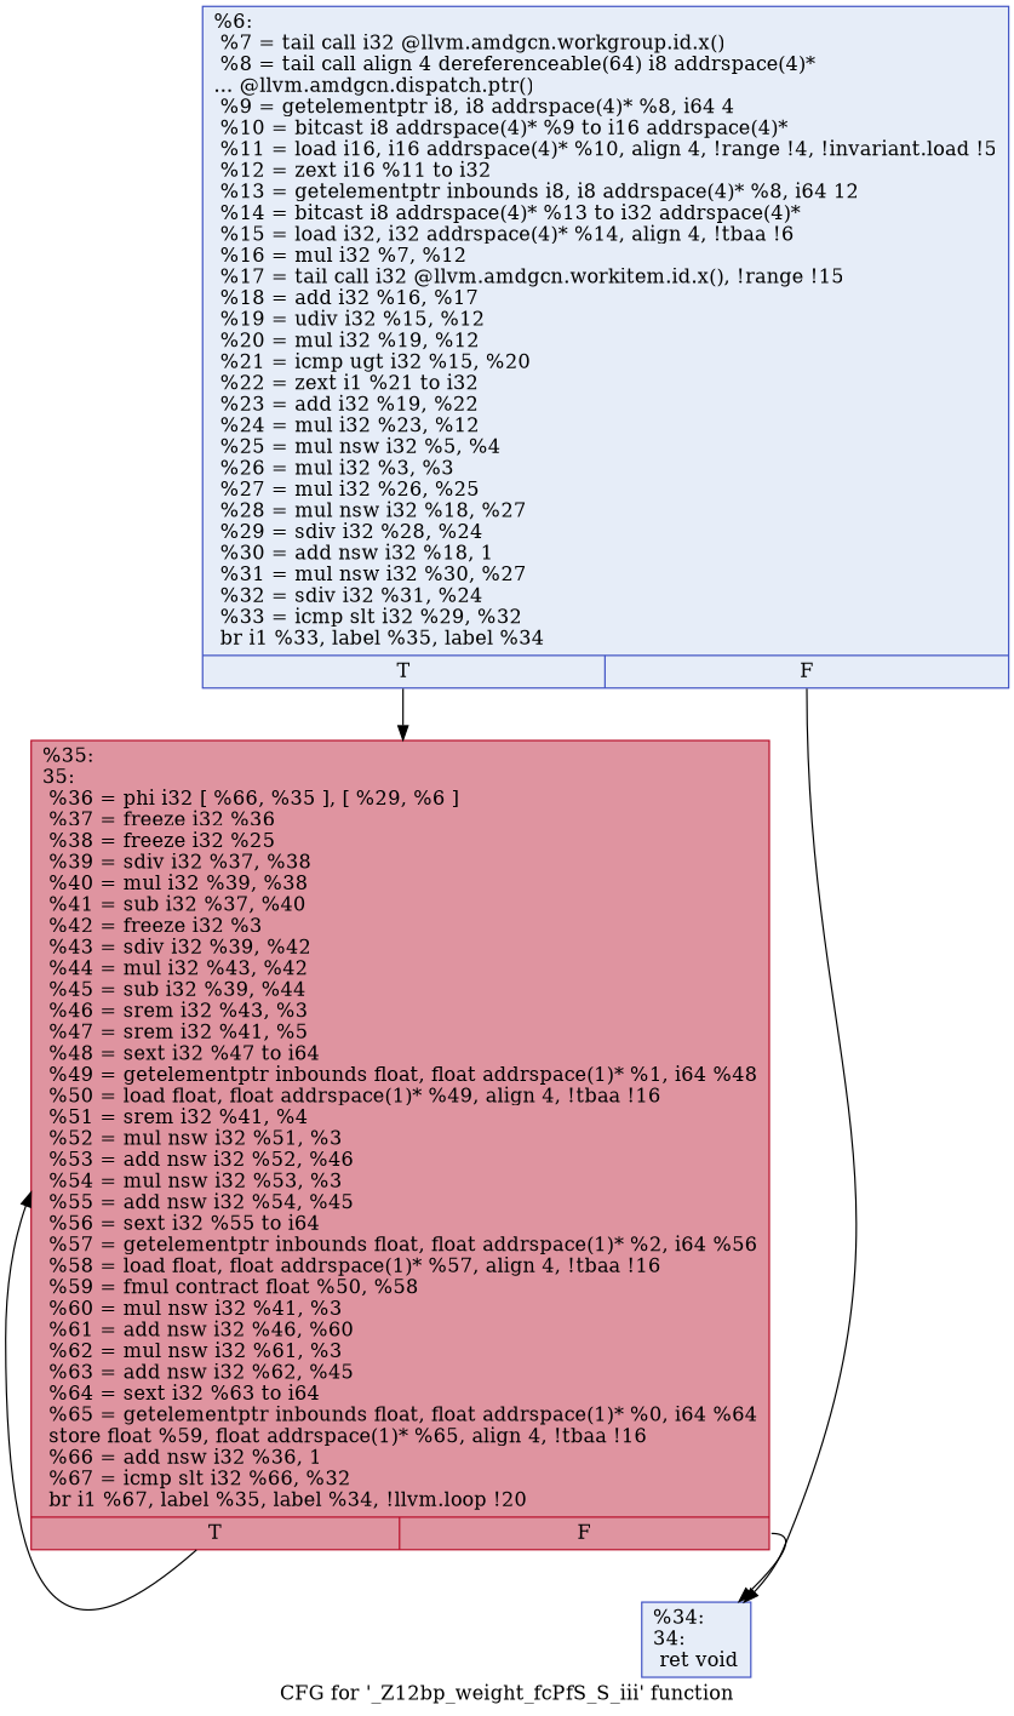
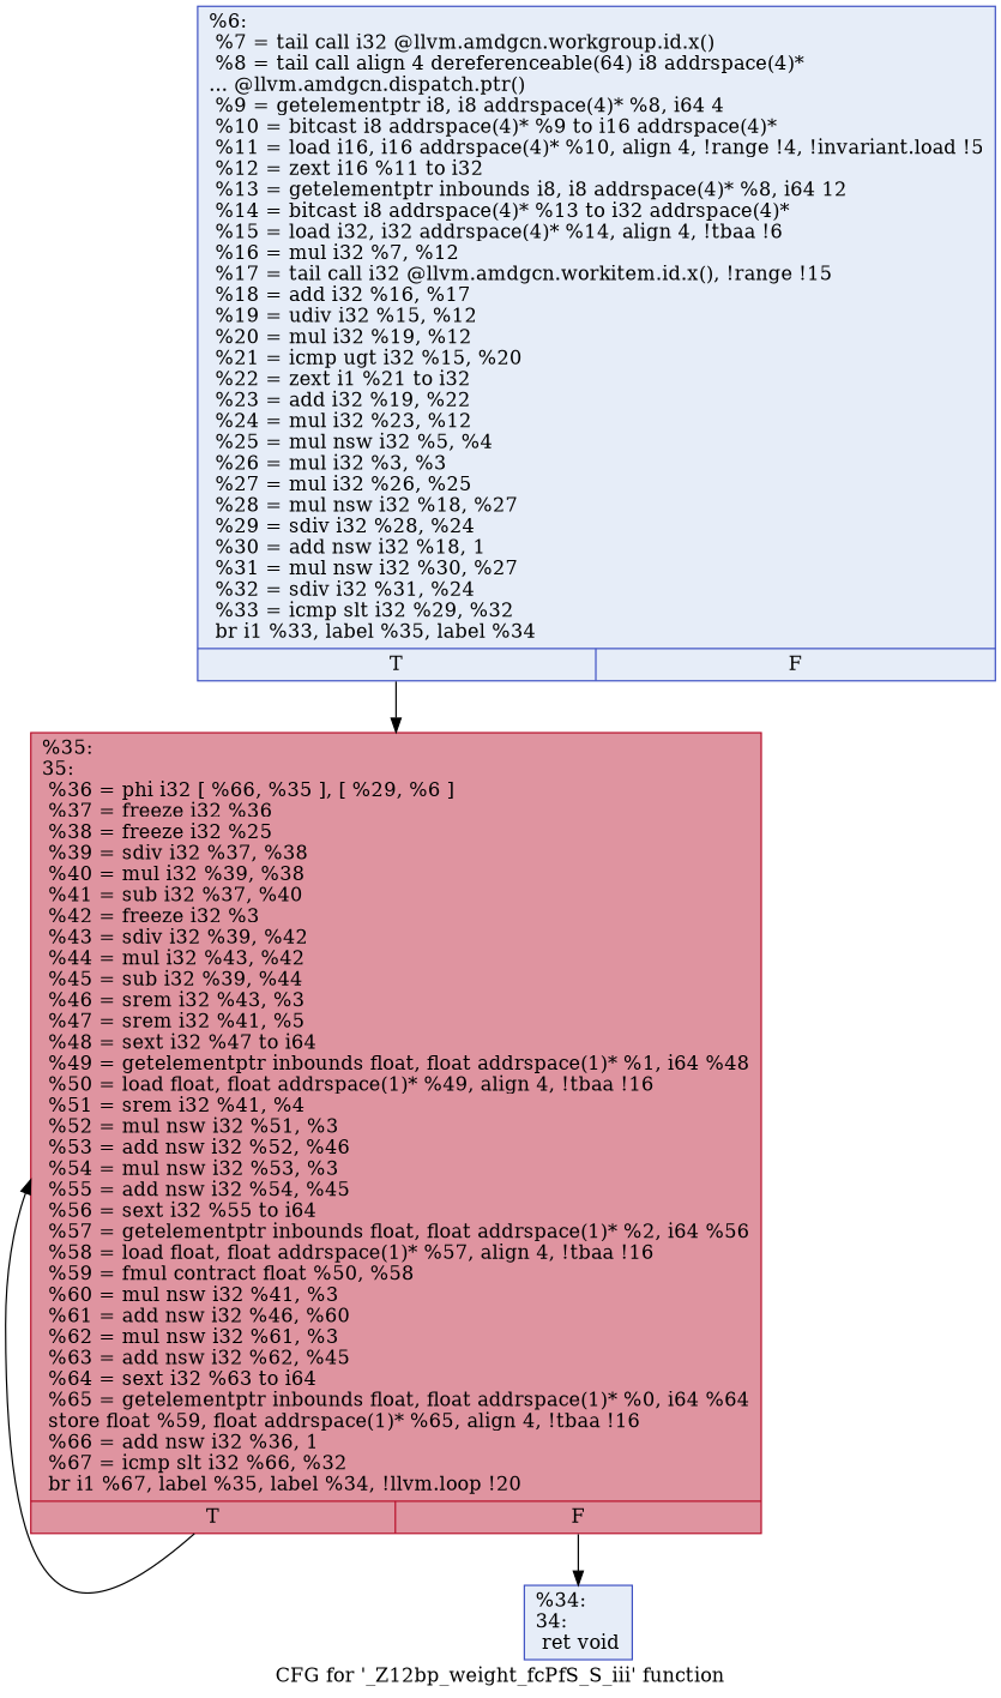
  digraph {
    label="CFG for '_Z12bp_weight_fcPfS_S_iii' function"
    node [color="#3d50c3ff" fillcolor="#c7d7f070" shape=record style=filled]
    edge [tailport=s0]
    n1 [label="{%6:\l  %7 = tail call i32 @llvm.amdgcn.workgroup.id.x()\l  %8 = tail call align 4 dereferenceable(64) i8 addrspace(4)*\l... @llvm.amdgcn.dispatch.ptr()\l  %9 = getelementptr i8, i8 addrspace(4)* %8, i64 4\l  %10 = bitcast i8 addrspace(4)* %9 to i16 addrspace(4)*\l  %11 = load i16, i16 addrspace(4)* %10, align 4, !range !4, !invariant.load !5\l  %12 = zext i16 %11 to i32\l  %13 = getelementptr inbounds i8, i8 addrspace(4)* %8, i64 12\l  %14 = bitcast i8 addrspace(4)* %13 to i32 addrspace(4)*\l  %15 = load i32, i32 addrspace(4)* %14, align 4, !tbaa !6\l  %16 = mul i32 %7, %12\l  %17 = tail call i32 @llvm.amdgcn.workitem.id.x(), !range !15\l  %18 = add i32 %16, %17\l  %19 = udiv i32 %15, %12\l  %20 = mul i32 %19, %12\l  %21 = icmp ugt i32 %15, %20\l  %22 = zext i1 %21 to i32\l  %23 = add i32 %19, %22\l  %24 = mul i32 %23, %12\l  %25 = mul nsw i32 %5, %4\l  %26 = mul i32 %3, %3\l  %27 = mul i32 %26, %25\l  %28 = mul nsw i32 %18, %27\l  %29 = sdiv i32 %28, %24\l  %30 = add nsw i32 %18, 1\l  %31 = mul nsw i32 %30, %27\l  %32 = sdiv i32 %31, %24\l  %33 = icmp slt i32 %29, %32\l  br i1 %33, label %35, label %34\l|{<s0>T|<s1>F}}"]
    n2 [color="#b70d28ff" fillcolor="#b70d2870" label="{%35:\l35:                                               \l  %36 = phi i32 [ %66, %35 ], [ %29, %6 ]\l  %37 = freeze i32 %36\l  %38 = freeze i32 %25\l  %39 = sdiv i32 %37, %38\l  %40 = mul i32 %39, %38\l  %41 = sub i32 %37, %40\l  %42 = freeze i32 %3\l  %43 = sdiv i32 %39, %42\l  %44 = mul i32 %43, %42\l  %45 = sub i32 %39, %44\l  %46 = srem i32 %43, %3\l  %47 = srem i32 %41, %5\l  %48 = sext i32 %47 to i64\l  %49 = getelementptr inbounds float, float addrspace(1)* %1, i64 %48\l  %50 = load float, float addrspace(1)* %49, align 4, !tbaa !16\l  %51 = srem i32 %41, %4\l  %52 = mul nsw i32 %51, %3\l  %53 = add nsw i32 %52, %46\l  %54 = mul nsw i32 %53, %3\l  %55 = add nsw i32 %54, %45\l  %56 = sext i32 %55 to i64\l  %57 = getelementptr inbounds float, float addrspace(1)* %2, i64 %56\l  %58 = load float, float addrspace(1)* %57, align 4, !tbaa !16\l  %59 = fmul contract float %50, %58\l  %60 = mul nsw i32 %41, %3\l  %61 = add nsw i32 %46, %60\l  %62 = mul nsw i32 %61, %3\l  %63 = add nsw i32 %62, %45\l  %64 = sext i32 %63 to i64\l  %65 = getelementptr inbounds float, float addrspace(1)* %0, i64 %64\l  store float %59, float addrspace(1)* %65, align 4, !tbaa !16\l  %66 = add nsw i32 %36, 1\l  %67 = icmp slt i32 %66, %32\l  br i1 %67, label %35, label %34, !llvm.loop !20\l|{<s0>T|<s1>F}}"]
    n3 [label="{%34:\l34:                                               \l  ret void\l}"]
    n1 -> n2
-   n1 -> n3 [tailport=s1]
    n2 -> n2
    n2 -> n3 [tailport=s1]
  }
